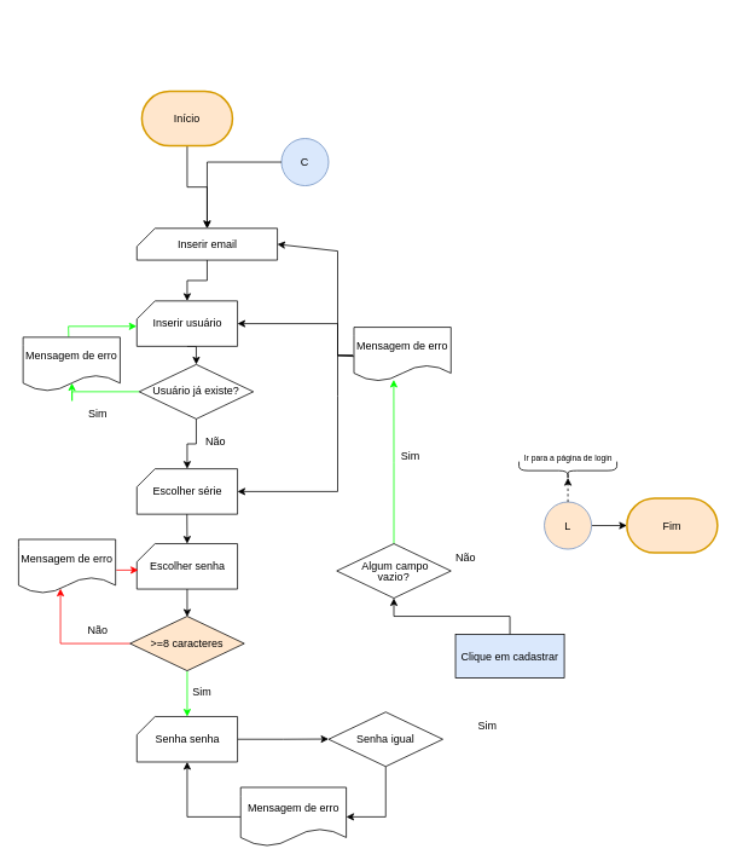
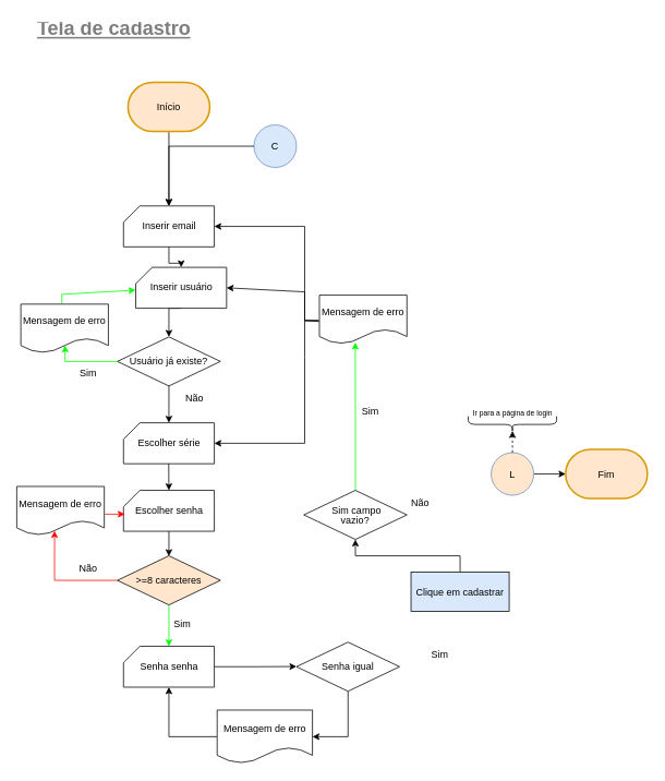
  <mxCell id="0" />
  <mxCell id="1" parent="0" />
  <mxCell id="2" style="edgeStyle=orthogonalEdgeStyle;rounded=0;orthogonalLoop=1;jettySize=auto;html=1;exitX=0.5;exitY=1;exitDx=0;exitDy=0;exitPerimeter=0;" edge="1" parent="1" source="3" target="6"><mxGeometry relative="1" as="geometry" /></mxCell>
  <mxCell id="3" value="Início" style="strokeWidth=2;html=1;shape=mxgraph.flowchart.terminator;whiteSpace=wrap;labelBackgroundColor=none;fillColor=#ffe6cc;strokeColor=#d79b00;" vertex="1" parent="1"><mxGeometry x="156" y="100" width="100" height="60" as="geometry" /></mxCell>
+ <mxCell id="4" value="&lt;div style=&quot;line-height: 70%;&quot;&gt;&lt;h1 style=&quot;margin-top: 0px; line-height: 70%;&quot;&gt;&lt;span style=&quot;background-color: transparent; color: light-dark(rgb(0, 0, 0), rgb(255, 255, 255));&quot;&gt;&lt;u&gt;Tela de cadastro&lt;/u&gt;&lt;/span&gt;&lt;/h1&gt;&lt;p style=&quot;margin-top: 0px;&quot;&gt;&lt;br&gt;&lt;/p&gt;&lt;/div&gt;" style="text;html=1;whiteSpace=wrap;overflow=hidden;rounded=0;align=center;textOpacity=50;" vertex="1" parent="1"><mxGeometry x="40.5" y="20" width="196" height="80" as="geometry" /></mxCell>
  <mxCell id="5" style="edgeStyle=orthogonalEdgeStyle;rounded=0;orthogonalLoop=1;jettySize=auto;html=1;exitX=0.5;exitY=1;exitDx=0;exitDy=0;exitPerimeter=0;" edge="1" parent="1" source="6" target="8"><mxGeometry relative="1" as="geometry" /></mxCell>
- <mxCell id="6" value="Inserir email" style="shape=card;whiteSpace=wrap;html=1;size=20;" vertex="1" parent="1"><mxGeometry x="150.5" y="251" width="155" height="35" as="geometry" /></mxCell>
+ <mxCell id="6" value="Inserir email" style="shape=card;whiteSpace=wrap;html=1;size=20;" vertex="1" parent="1"><mxGeometry x="150.5" y="251" width="111" height="50" as="geometry" /></mxCell>
  <mxCell id="7" style="edgeStyle=orthogonalEdgeStyle;rounded=0;orthogonalLoop=1;jettySize=auto;html=1;entryX=0.5;entryY=0;entryDx=0;entryDy=0;exitX=0.5;exitY=1;exitDx=0;exitDy=0;exitPerimeter=0;" edge="1" parent="1" source="8" target="40"><mxGeometry relative="1" as="geometry"><mxPoint x="213" y="386" as="sourcePoint" /><mxPoint x="206" y="412" as="targetPoint" /></mxGeometry></mxCell>
- <mxCell id="8" value="Inserir usuário" style="shape=card;whiteSpace=wrap;html=1;size=20;" vertex="1" parent="1"><mxGeometry x="150.5" y="331" width="111" height="50" as="geometry" /></mxCell>
+ <mxCell id="8" value="Inserir usuário" style="shape=card;whiteSpace=wrap;html=1;size=20;" vertex="1" parent="1"><mxGeometry x="165.5" y="326" width="111" height="50" as="geometry" /></mxCell>
  <mxCell id="9" value="Escolher série" style="shape=card;whiteSpace=wrap;html=1;size=20;" vertex="1" parent="1"><mxGeometry x="150.5" y="516" width="111" height="50" as="geometry" /></mxCell>
  <mxCell id="10" style="edgeStyle=orthogonalEdgeStyle;rounded=0;orthogonalLoop=1;jettySize=auto;html=1;exitX=0.5;exitY=1;exitDx=0;exitDy=0;exitPerimeter=0;" edge="1" parent="1" source="11"><mxGeometry relative="1" as="geometry"><mxPoint x="206" y="679" as="targetPoint" /></mxGeometry></mxCell>
  <mxCell id="11" value="Escolher senha" style="shape=card;whiteSpace=wrap;html=1;size=20;" vertex="1" parent="1"><mxGeometry x="150.5" y="598.5" width="111" height="50" as="geometry" /></mxCell>
  <mxCell id="12" style="edgeStyle=orthogonalEdgeStyle;rounded=0;orthogonalLoop=1;jettySize=auto;html=1;exitX=0.5;exitY=1;exitDx=0;exitDy=0;fillColor=#d5e8d4;strokeColor=#00FF00;" edge="1" parent="1"><mxGeometry relative="1" as="geometry"><mxPoint x="206" y="789" as="targetPoint" /><mxPoint x="206" y="739" as="sourcePoint" /></mxGeometry></mxCell>
  <mxCell id="13" style="edgeStyle=orthogonalEdgeStyle;rounded=0;orthogonalLoop=1;jettySize=auto;html=1;exitX=0;exitY=0.5;exitDx=0;exitDy=0;strokeColor=light-dark(#FF0000,#FF0000);entryX=0.432;entryY=0.912;entryDx=0;entryDy=0;entryPerimeter=0;" edge="1" parent="1" source="14" target="49"><mxGeometry relative="1" as="geometry"><mxPoint x="69.36" y="647.5" as="targetPoint" /></mxGeometry></mxCell>
  <mxCell id="14" value="&amp;gt;=8 caracteres" style="rhombus;whiteSpace=wrap;html=1;fillColor=#ffe6cc;" vertex="1" parent="1"><mxGeometry x="143" y="678.5" width="126" height="60" as="geometry" /></mxCell>
  <mxCell id="15" value="Não" style="text;html=1;align=center;verticalAlign=middle;resizable=0;points=[];autosize=1;strokeColor=none;fillColor=none;" vertex="1" parent="1"><mxGeometry x="82" y="678.5" width="50" height="30" as="geometry" /></mxCell>
  <mxCell id="16" style="edgeStyle=orthogonalEdgeStyle;rounded=0;orthogonalLoop=1;jettySize=auto;html=1;exitX=1;exitY=0.5;exitDx=0;exitDy=0;exitPerimeter=0;" edge="1" parent="1" source="17"><mxGeometry relative="1" as="geometry"><mxPoint x="362" y="813.75" as="targetPoint" /></mxGeometry></mxCell>
  <mxCell id="17" value="Senha senha" style="shape=card;whiteSpace=wrap;html=1;size=20;" vertex="1" parent="1"><mxGeometry x="150.5" y="789" width="111" height="50" as="geometry" /></mxCell>
  <mxCell id="18" style="edgeStyle=orthogonalEdgeStyle;rounded=0;orthogonalLoop=1;jettySize=auto;html=1;exitX=0.5;exitY=1;exitDx=0;exitDy=0;exitPerimeter=0;entryX=0.5;entryY=0;entryDx=0;entryDy=0;entryPerimeter=0;" edge="1" parent="1" target="11"><mxGeometry relative="1" as="geometry"><mxPoint x="205.77" y="566" as="sourcePoint" /><mxPoint x="205.77" y="596" as="targetPoint" /><Array as="points" /></mxGeometry></mxCell>
  <mxCell id="19" value="Sim" style="text;html=1;align=center;verticalAlign=middle;resizable=0;points=[];autosize=1;strokeColor=none;fillColor=none;" vertex="1" parent="1"><mxGeometry x="202" y="746.5" width="40" height="30" as="geometry" /></mxCell>
  <mxCell id="20" style="edgeStyle=orthogonalEdgeStyle;rounded=0;orthogonalLoop=1;jettySize=auto;html=1;exitX=1.008;exitY=0.569;exitDx=0;exitDy=0;entryX=0.014;entryY=0.6;entryDx=0;entryDy=0;entryPerimeter=0;strokeColor=light-dark(#FF0000,#FF0000);exitPerimeter=0;" edge="1" parent="1" source="49" target="11"><mxGeometry relative="1" as="geometry"><mxPoint x="132" y="628.5" as="sourcePoint" /><Array as="points" /></mxGeometry></mxCell>
  <mxCell id="21" value="" style="edgeStyle=orthogonalEdgeStyle;rounded=0;orthogonalLoop=1;jettySize=auto;html=1;entryX=1;entryY=0.5;entryDx=0;entryDy=0;" edge="1" parent="1" source="22" target="48"><mxGeometry relative="1" as="geometry" /></mxCell>
  <mxCell id="22" value="Senha igual" style="rhombus;whiteSpace=wrap;html=1;strokeColor=default;align=center;verticalAlign=middle;fontFamily=Helvetica;fontSize=12;fontColor=default;fillColor=default;" vertex="1" parent="1"><mxGeometry x="362" y="784" width="126" height="60" as="geometry" /></mxCell>
  <mxCell id="23" value="Sim" style="text;html=1;align=center;verticalAlign=middle;resizable=0;points=[];autosize=1;strokeColor=none;fillColor=none;" vertex="1" parent="1"><mxGeometry x="517" y="784" width="40" height="30" as="geometry" /></mxCell>
  <mxCell id="24" style="edgeStyle=orthogonalEdgeStyle;rounded=0;orthogonalLoop=1;jettySize=auto;html=1;exitX=0.5;exitY=0;exitDx=0;exitDy=0;entryX=0.5;entryY=1;entryDx=0;entryDy=0;fontFamily=Helvetica;fontSize=12;fontColor=default;" edge="1" parent="1" source="25" target="27"><mxGeometry relative="1" as="geometry" /></mxCell>
  <mxCell id="25" value="Clique em cadastrar" style="whiteSpace=wrap;html=1;fillColor=#dae8fc;" vertex="1" parent="1"><mxGeometry x="502" y="698.5" width="120" height="48" as="geometry" /></mxCell>
  <mxCell id="26" style="edgeStyle=orthogonalEdgeStyle;rounded=0;orthogonalLoop=1;jettySize=auto;html=1;exitX=0.5;exitY=0;exitDx=0;exitDy=0;fontFamily=Helvetica;fontSize=12;fontColor=default;entryX=0.41;entryY=0.972;entryDx=0;entryDy=0;strokeColor=#00FF00;entryPerimeter=0;" edge="1" parent="1" source="27" target="51"><mxGeometry relative="1" as="geometry"><mxPoint x="434" y="411" as="targetPoint" /><Array as="points" /></mxGeometry></mxCell>
- <mxCell id="27" value="&lt;div style=&quot;line-height: 100%;&quot;&gt;&amp;nbsp;Algum campo&lt;div&gt;vazio?&lt;/div&gt;&lt;/div&gt;" style="rhombus;whiteSpace=wrap;html=1;strokeColor=default;align=center;verticalAlign=middle;fontFamily=Helvetica;fontSize=12;fontColor=default;fillColor=default;" vertex="1" parent="1"><mxGeometry x="371" y="598.5" width="126" height="60" as="geometry" /></mxCell>
+ <mxCell id="27" value="&lt;div style=&quot;line-height: 100%;&quot;&gt;&amp;nbsp;Sim campo&lt;div&gt;vazio?&lt;/div&gt;&lt;/div&gt;" style="rhombus;whiteSpace=wrap;html=1;strokeColor=default;align=center;verticalAlign=middle;fontFamily=Helvetica;fontSize=12;fontColor=default;fillColor=default;" vertex="1" parent="1"><mxGeometry x="371" y="598.5" width="126" height="60" as="geometry" /></mxCell>
  <mxCell id="28" style="edgeStyle=none;rounded=0;orthogonalLoop=1;jettySize=auto;html=1;exitX=0;exitY=0.5;exitDx=0;exitDy=0;entryX=1;entryY=0.5;entryDx=0;entryDy=0;entryPerimeter=0;fontFamily=Helvetica;fontSize=12;fontColor=default;" edge="1" parent="1" target="8"><mxGeometry relative="1" as="geometry"><Array as="points"><mxPoint x="372" y="391" /><mxPoint x="372" y="356" /></Array><mxPoint x="389" y="391" as="sourcePoint" /></mxGeometry></mxCell>
  <mxCell id="29" style="edgeStyle=none;rounded=0;orthogonalLoop=1;jettySize=auto;html=1;exitX=-0.001;exitY=0.54;exitDx=0;exitDy=0;entryX=1;entryY=0.5;entryDx=0;entryDy=0;entryPerimeter=0;fontFamily=Helvetica;fontSize=12;fontColor=default;exitPerimeter=0;" edge="1" parent="1" source="51" target="6"><mxGeometry relative="1" as="geometry"><Array as="points"><mxPoint x="372" y="391" /><mxPoint x="372" y="276" /></Array><mxPoint x="389" y="391" as="sourcePoint" /></mxGeometry></mxCell>
  <mxCell id="30" style="edgeStyle=none;rounded=0;orthogonalLoop=1;jettySize=auto;html=1;exitX=0;exitY=0.5;exitDx=0;exitDy=0;fontFamily=Helvetica;fontSize=12;fontColor=default;entryX=1;entryY=0.5;entryDx=0;entryDy=0;entryPerimeter=0;" edge="1" parent="1" target="9"><mxGeometry relative="1" as="geometry"><Array as="points"><mxPoint x="372" y="391" /><mxPoint x="372" y="436" /><mxPoint x="372" y="541" /></Array><mxPoint x="389" y="391" as="sourcePoint" /><mxPoint x="278" y="436" as="targetPoint" /></mxGeometry></mxCell>
  <mxCell id="31" value="Não" style="text;html=1;align=center;verticalAlign=middle;resizable=0;points=[];autosize=1;strokeColor=none;fillColor=none;fontFamily=Helvetica;fontSize=12;fontColor=default;" vertex="1" parent="1"><mxGeometry x="488" y="598.5" width="50" height="30" as="geometry" /></mxCell>
  <mxCell id="32" value="Sim" style="text;html=1;align=center;verticalAlign=middle;resizable=0;points=[];autosize=1;strokeColor=none;fillColor=none;fontFamily=Helvetica;fontSize=12;fontColor=default;" vertex="1" parent="1"><mxGeometry x="432" y="486.5" width="40" height="30" as="geometry" /></mxCell>
  <mxCell id="33" style="edgeStyle=none;rounded=0;orthogonalLoop=1;jettySize=auto;html=1;exitX=1;exitY=0.5;exitDx=0;exitDy=0;fontFamily=Helvetica;fontSize=12;fontColor=default;entryX=0;entryY=0.5;entryDx=0;entryDy=0;entryPerimeter=0;" edge="1" parent="1" source="34"><mxGeometry relative="1" as="geometry"><mxPoint x="691" y="578.5" as="targetPoint" /></mxGeometry></mxCell>
  <mxCell id="34" value="L" style="ellipse;whiteSpace=wrap;html=1;aspect=fixed;strokeColor=#6c8ebf;align=center;verticalAlign=middle;fontFamily=Helvetica;fontSize=12;fillColor=#ffe6cc;" vertex="1" parent="1"><mxGeometry x="600" y="552.5" width="52" height="52" as="geometry" /></mxCell>
  <mxCell id="35" value="Fim" style="strokeWidth=2;html=1;shape=mxgraph.flowchart.terminator;whiteSpace=wrap;labelBackgroundColor=none;fillColor=#ffe6cc;strokeColor=#d79b00;" vertex="1" parent="1"><mxGeometry x="691" y="548.5" width="100" height="60" as="geometry" /></mxCell>
  <mxCell id="36" value="" style="shape=curlyBracket;whiteSpace=wrap;html=1;rounded=1;labelPosition=left;verticalLabelPosition=middle;align=right;verticalAlign=middle;strokeColor=default;fontFamily=Helvetica;fontSize=12;fontColor=default;fillColor=default;rotation=-90;" vertex="1" parent="1"><mxGeometry x="616" y="464" width="20" height="108" as="geometry" /></mxCell>
  <mxCell id="37" style="edgeStyle=none;rounded=0;orthogonalLoop=1;jettySize=auto;html=1;exitX=0.5;exitY=0;exitDx=0;exitDy=0;entryX=0.1;entryY=0.5;entryDx=0;entryDy=0;entryPerimeter=0;fontFamily=Helvetica;fontSize=12;fontColor=default;dashed=1;" edge="1" parent="1" source="34" target="36"><mxGeometry relative="1" as="geometry" /></mxCell>
  <mxCell id="38" value="Ir para a página de login" style="text;html=1;align=center;verticalAlign=middle;resizable=0;points=[];autosize=1;strokeColor=none;fillColor=none;fontFamily=Helvetica;fontSize=9;fontColor=default;" vertex="1" parent="1"><mxGeometry x="561" y="490.5" width="130" height="26" as="geometry" /></mxCell>
  <mxCell id="39" value="C" style="ellipse;whiteSpace=wrap;html=1;aspect=fixed;strokeColor=#6c8ebf;align=center;verticalAlign=middle;fontFamily=Helvetica;fontSize=12;fillColor=#dae8fc;" vertex="1" parent="1"><mxGeometry x="310" y="152" width="52" height="52" as="geometry" /></mxCell>
- <mxCell id="40" value="Usuário já existe?" style="rhombus;whiteSpace=wrap;html=1;strokeColor=default;align=center;verticalAlign=middle;fontFamily=Helvetica;fontSize=12;fontColor=default;fillColor=default;" vertex="1" parent="1"><mxGeometry x="153" y="401" width="126" height="60" as="geometry" /></mxCell>
+ <mxCell id="40" value="Usuário já existe?" style="rhombus;whiteSpace=wrap;html=1;strokeColor=default;align=center;verticalAlign=middle;fontFamily=Helvetica;fontSize=12;fontColor=default;fillColor=default;" vertex="1" parent="1"><mxGeometry x="143" y="411" width="126" height="60" as="geometry" /></mxCell>
  <mxCell id="41" style="edgeStyle=orthogonalEdgeStyle;rounded=0;orthogonalLoop=1;jettySize=auto;html=1;exitX=0;exitY=0.5;exitDx=0;exitDy=0;fillColor=#008a00;strokeColor=#00FF00;entryX=0.503;entryY=0.848;entryDx=0;entryDy=0;entryPerimeter=0;" edge="1" parent="1" source="40" target="50"><mxGeometry relative="1" as="geometry"><mxPoint x="219" y="484" as="sourcePoint" /><mxPoint x="83.04" y="411" as="targetPoint" /><Array as="points"><mxPoint x="79" y="441" /><mxPoint x="79" y="425" /></Array></mxGeometry></mxCell>
  <mxCell id="42" value="Sim" style="text;html=1;align=center;verticalAlign=middle;resizable=0;points=[];autosize=1;strokeColor=none;fillColor=none;fontFamily=Helvetica;fontSize=12;fontColor=default;" vertex="1" parent="1"><mxGeometry x="87" y="441" width="40" height="30" as="geometry" /></mxCell>
  <mxCell id="43" value="Não" style="text;html=1;align=center;verticalAlign=middle;resizable=0;points=[];autosize=1;strokeColor=none;fillColor=none;fontFamily=Helvetica;fontSize=12;fontColor=default;" vertex="1" parent="1"><mxGeometry x="211.5" y="471" width="50" height="30" as="geometry" /></mxCell>
  <mxCell id="44" style="edgeStyle=orthogonalEdgeStyle;rounded=0;orthogonalLoop=1;jettySize=auto;html=1;exitX=0.5;exitY=1;exitDx=0;exitDy=0;strokeColor=light-dark(#000000,#FF0000);entryX=0.5;entryY=0;entryDx=0;entryDy=0;entryPerimeter=0;" edge="1" parent="1" source="40" target="9"><mxGeometry relative="1" as="geometry"><mxPoint x="219" y="394" as="sourcePoint" /><mxPoint x="265" y="516" as="targetPoint" /></mxGeometry></mxCell>
  <mxCell id="45" value="" style="endArrow=classic;html=1;rounded=0;entryX=-0.002;entryY=0.558;entryDx=0;entryDy=0;entryPerimeter=0;strokeColor=#00FF00;exitX=0.47;exitY=-0.005;exitDx=0;exitDy=0;exitPerimeter=0;" edge="1" parent="1" source="50" target="8"><mxGeometry width="50" height="50" relative="1" as="geometry"><mxPoint x="83" y="371" as="sourcePoint" /><mxPoint x="107" y="308" as="targetPoint" /><Array as="points"><mxPoint x="75" y="359" /></Array></mxGeometry></mxCell>
  <mxCell id="46" style="edgeStyle=orthogonalEdgeStyle;rounded=0;orthogonalLoop=1;jettySize=auto;html=1;exitX=0;exitY=0.5;exitDx=0;exitDy=0;entryX=0.5;entryY=0;entryDx=0;entryDy=0;entryPerimeter=0;" edge="1" parent="1" source="39" target="6"><mxGeometry relative="1" as="geometry"><mxPoint x="219" y="173" as="sourcePoint" /><mxPoint x="219" y="264" as="targetPoint" /></mxGeometry></mxCell>
  <mxCell id="47" value="" style="edgeStyle=orthogonalEdgeStyle;rounded=0;orthogonalLoop=1;jettySize=auto;html=1;entryX=0.5;entryY=1;entryDx=0;entryDy=0;entryPerimeter=0;exitX=0;exitY=0.5;exitDx=0;exitDy=0;" edge="1" parent="1" source="48" target="17"><mxGeometry relative="1" as="geometry"><mxPoint x="121.5" y="907" as="targetPoint" /></mxGeometry></mxCell>
  <mxCell id="48" value="Mensagem de erro" style="shape=document;whiteSpace=wrap;html=1;boundedLbl=1;strokeColor=light-dark(#000000,#D7817E);fillColor=light-dark(#FFFFFF,#512D2B);" vertex="1" parent="1"><mxGeometry x="265" y="867" width="116.5" height="65" as="geometry" /></mxCell>
  <mxCell id="49" value="Mensagem de erro" style="shape=document;whiteSpace=wrap;html=1;boundedLbl=1;strokeColor=light-dark(#000000,#D7817E);fillColor=light-dark(#FFFFFF,#512D2B);" vertex="1" parent="1"><mxGeometry x="20" y="593.75" width="107" height="59.5" as="geometry" /></mxCell>
  <mxCell id="50" value="Mensagem de erro" style="shape=document;whiteSpace=wrap;html=1;boundedLbl=1;strokeColor=light-dark(#000000,#D7817E);fillColor=light-dark(#FFFFFF,#512D2B);" vertex="1" parent="1"><mxGeometry x="25" y="371" width="107" height="59.5" as="geometry" /></mxCell>
  <mxCell id="51" value="Mensagem de erro" style="shape=document;whiteSpace=wrap;html=1;boundedLbl=1;strokeColor=light-dark(#000000,#D7817E);fillColor=light-dark(#FFFFFF,#512D2B);" vertex="1" parent="1"><mxGeometry x="390" y="360" width="107" height="59.5" as="geometry" /></mxCell>
